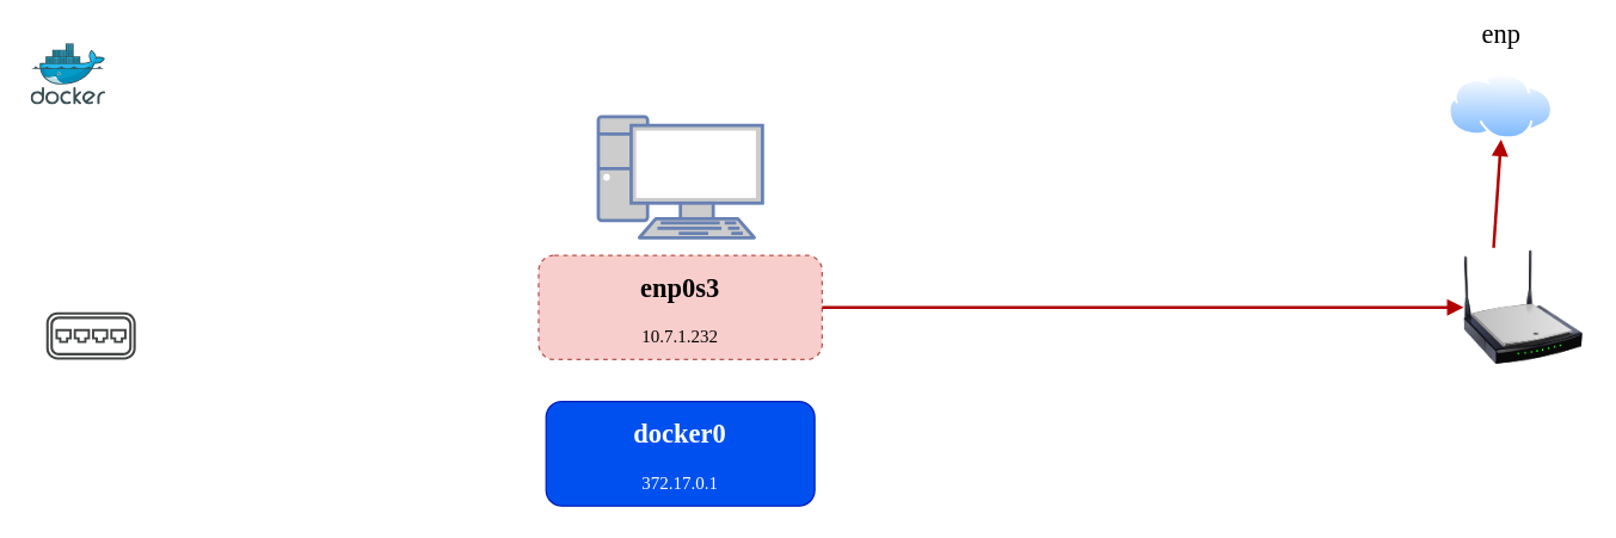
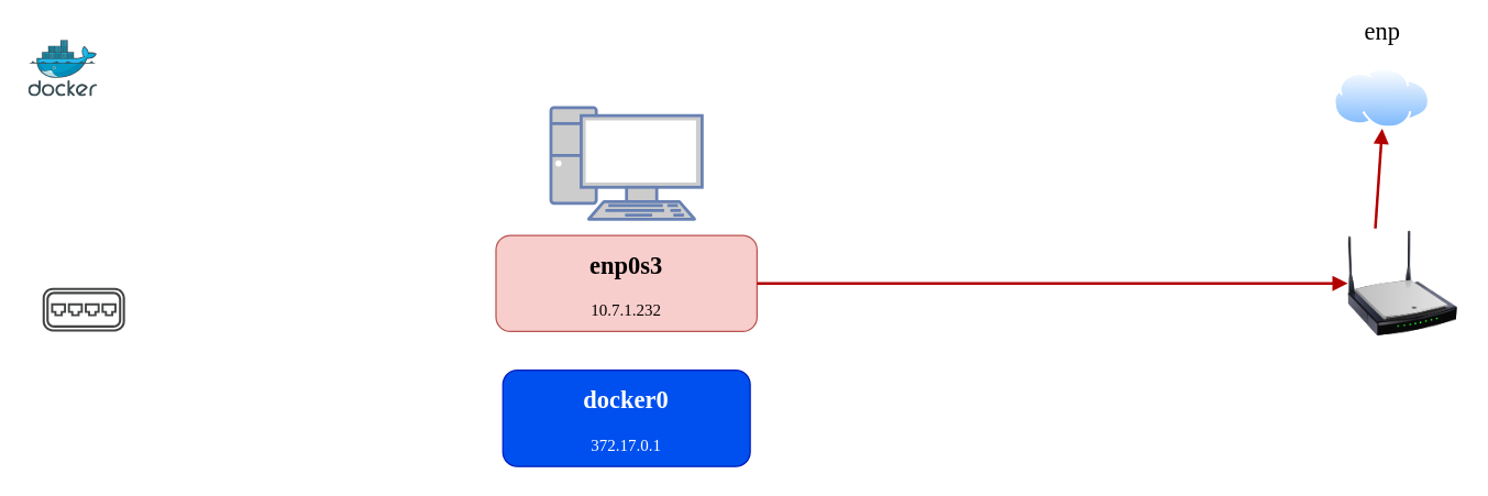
  <mxCell id="0" />
  <mxCell id="1" parent="0" />
  <mxCell id="2" value="" style="image;sketch=0;aspect=fixed;html=1;points=[];align=center;fontSize=12;image=img/lib/mscae/Docker.svg;" parent="1" vertex="1"><mxGeometry x="20" y="20" width="50" height="41" as="geometry" /></mxCell>
  <mxCell id="3" value="" style="sketch=0;pointerEvents=1;shadow=0;dashed=0;html=1;strokeColor=none;fillColor=#434445;aspect=fixed;labelPosition=center;verticalLabelPosition=bottom;verticalAlign=top;align=center;outlineConnect=0;shape=mxgraph.vvd.virtual_switch;" parent="1" vertex="1"><mxGeometry x="30" y="200" width="60" height="31.8" as="geometry" /></mxCell>
  <mxCell id="4" value="&lt;p&gt;&lt;font style=&quot;font-size: 18px;&quot; face=&quot;Verdana&quot;&gt;enp&lt;/font&gt;&lt;/p&gt;" style="image;aspect=fixed;perimeter=ellipsePerimeter;html=1;align=center;shadow=0;dashed=0;spacingTop=3;image=img/lib/active_directory/internet_cloud.svg;labelPosition=center;verticalLabelPosition=top;verticalAlign=bottom;" parent="1" vertex="1"><mxGeometry x="970" y="40" width="70" height="44.1" as="geometry" /></mxCell>
  <mxCell id="5" value="" style="image;html=1;image=img/lib/clip_art/networking/Wireless_Router_N_128x128.png" parent="1" vertex="1"><mxGeometry x="980" y="156.8" width="80" height="80" as="geometry" /></mxCell>
  <mxCell id="6" value="" style="fontColor=#0066CC;verticalAlign=top;verticalLabelPosition=bottom;labelPosition=center;align=center;html=1;outlineConnect=0;fillColor=#CCCCCC;strokeColor=#6881B3;gradientColor=none;gradientDirection=north;strokeWidth=2;shape=mxgraph.networks.pc;" parent="1" vertex="1"><mxGeometry x="400" y="68.85" width="110" height="81.15" as="geometry" /></mxCell>
- <mxCell id="7" value="&lt;h2&gt;&lt;font face=&quot;Verdana&quot;&gt;enp0s3&lt;/font&gt;&lt;/h2&gt;&lt;p&gt;&lt;font face=&quot;Verdana&quot;&gt;10.7.1.232&lt;/font&gt;&lt;/p&gt;" style="rounded=1;whiteSpace=wrap;html=1;fillColor=#f8cecc;strokeColor=#b85450;dashed=1;" vertex="1" parent="1"><mxGeometry x="360" y="161.8" width="190" height="70" as="geometry" /></mxCell>
+ <mxCell id="7" value="&lt;h2&gt;&lt;font face=&quot;Verdana&quot;&gt;enp0s3&lt;/font&gt;&lt;/h2&gt;&lt;p&gt;&lt;font face=&quot;Verdana&quot;&gt;10.7.1.232&lt;/font&gt;&lt;/p&gt;" style="rounded=1;whiteSpace=wrap;html=1;fillColor=#f8cecc;strokeColor=#b85450;" vertex="1" parent="1"><mxGeometry x="360" y="161.8" width="190" height="70" as="geometry" /></mxCell>
  <mxCell id="8" value="&lt;h2&gt;&lt;font face=&quot;Verdana&quot;&gt;docker0&lt;br&gt;&lt;/font&gt;&lt;/h2&gt;&lt;p&gt;&lt;font face=&quot;Verdana&quot;&gt;372.17.0.1&lt;/font&gt;&lt;/p&gt;" style="rounded=1;whiteSpace=wrap;html=1;fillColor=#0050ef;strokeColor=#001DBC;fontColor=#ffffff;" vertex="1" parent="1"><mxGeometry x="365" y="260" width="180" height="70" as="geometry" /></mxCell>
  <mxCell id="9" value="" style="endArrow=block;html=1;rounded=1;exitX=1;exitY=0.5;exitDx=0;exitDy=0;entryX=0;entryY=0.5;entryDx=0;entryDy=0;strokeWidth=2;fillColor=#e51400;strokeColor=#B20000;endFill=1;" edge="1" parent="1" source="7" target="5"><mxGeometry width="50" height="50" relative="1" as="geometry"><mxPoint x="550" y="760" as="sourcePoint" /><mxPoint x="600" y="710" as="targetPoint" /></mxGeometry></mxCell>
  <mxCell id="10" value="" style="endArrow=block;html=1;rounded=1;entryX=0.5;entryY=1;entryDx=0;entryDy=0;strokeWidth=2;fillColor=#e51400;strokeColor=#B20000;endFill=1;exitX=0.25;exitY=0;exitDx=0;exitDy=0;" edge="1" parent="1" source="5" target="4"><mxGeometry width="50" height="50" relative="1" as="geometry"><mxPoint x="560" y="207" as="sourcePoint" /><mxPoint x="990" y="207" as="targetPoint" /></mxGeometry></mxCell>
